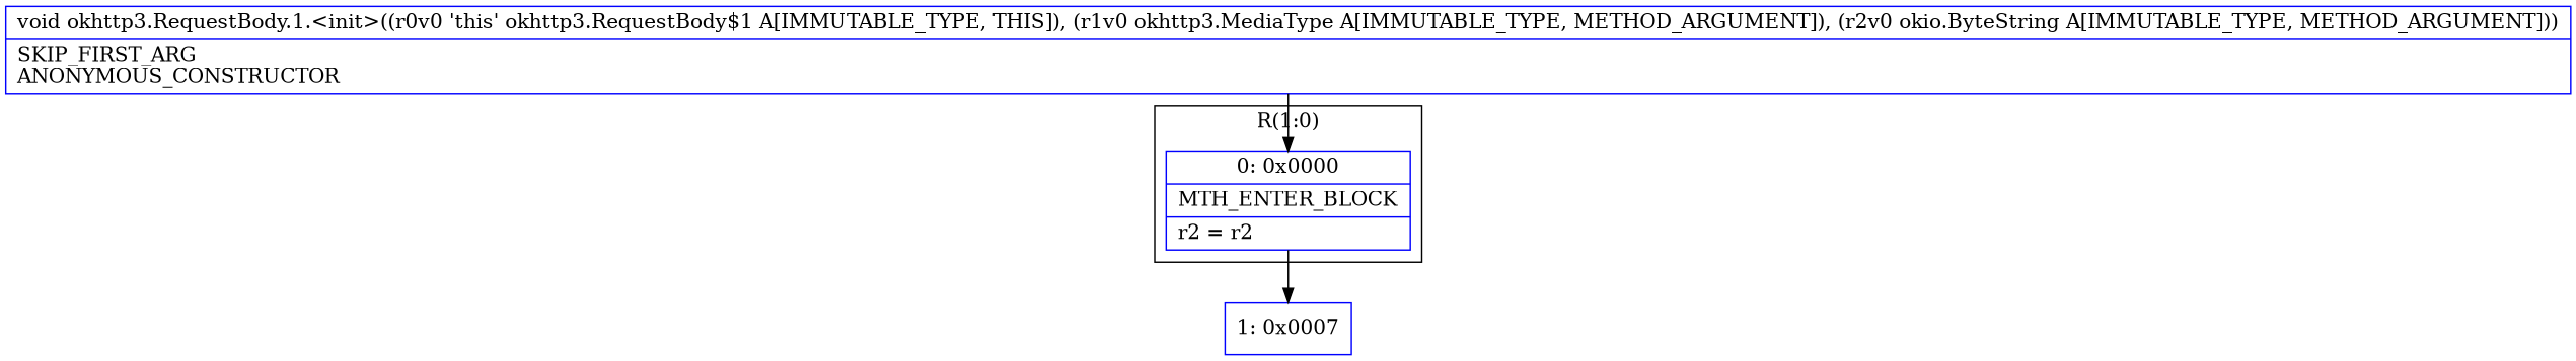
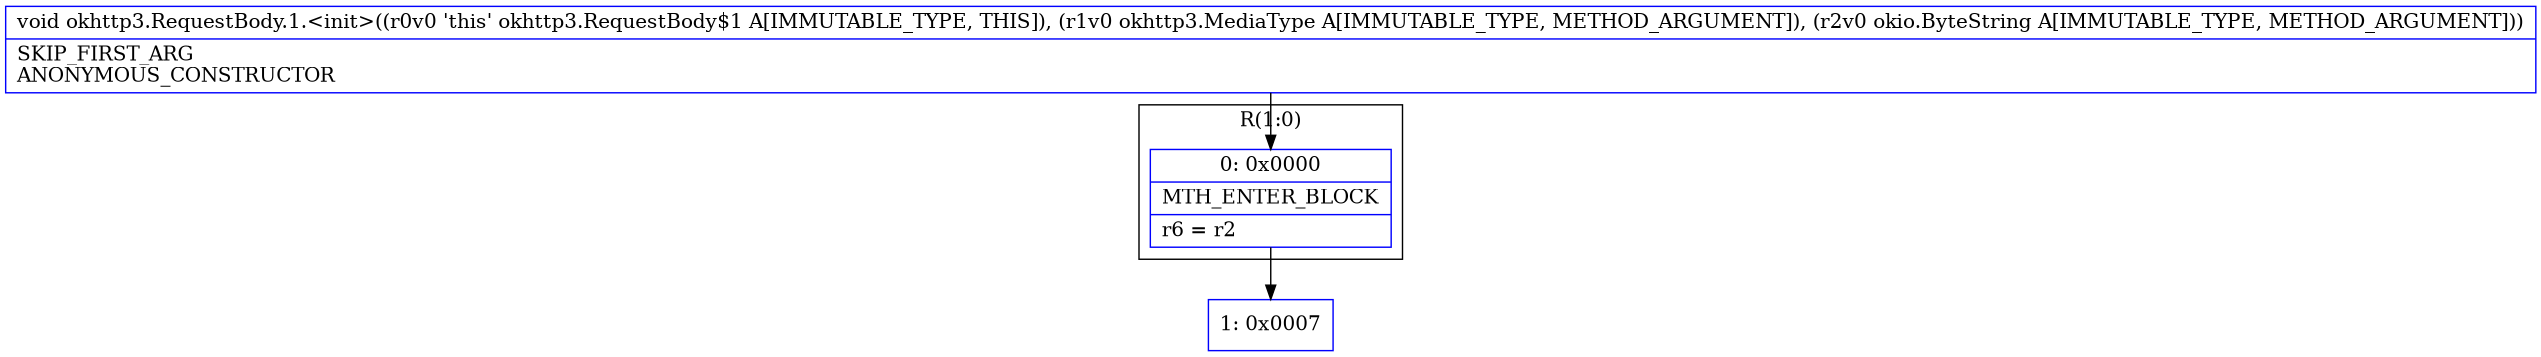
  digraph {
    node [color=blue shape=record]
-   n1 [label="{0\:\ 0x0000|MTH_ENTER_BLOCK\l|r2 = r2\l}"]
+   n1 [label="{0\:\ 0x0000|MTH_ENTER_BLOCK\l|r6 = r2\l}"]
    n2 [label="{1\:\ 0x0007}"]
    n3 [label="{void okhttp3.RequestBody.1.\<init\>((r0v0 'this' okhttp3.RequestBody$1 A[IMMUTABLE_TYPE, THIS]), (r1v0 okhttp3.MediaType A[IMMUTABLE_TYPE, METHOD_ARGUMENT]), (r2v0 okio.ByteString A[IMMUTABLE_TYPE, METHOD_ARGUMENT]))  | SKIP_FIRST_ARG\lANONYMOUS_CONSTRUCTOR\l}"]
    subgraph cluster_1 {
      label="R(1:0)"
      n1
    }
    n1 -> n2
    n3 -> n1
  }
